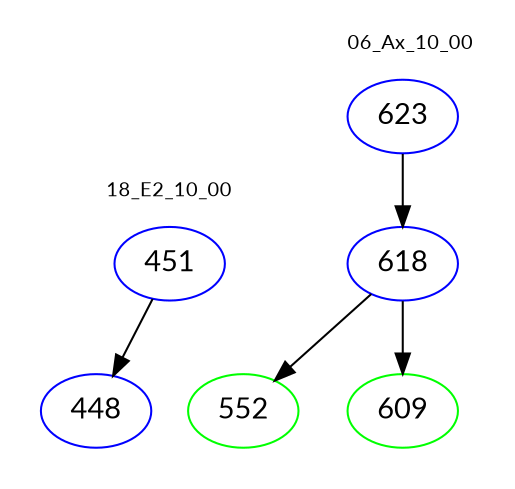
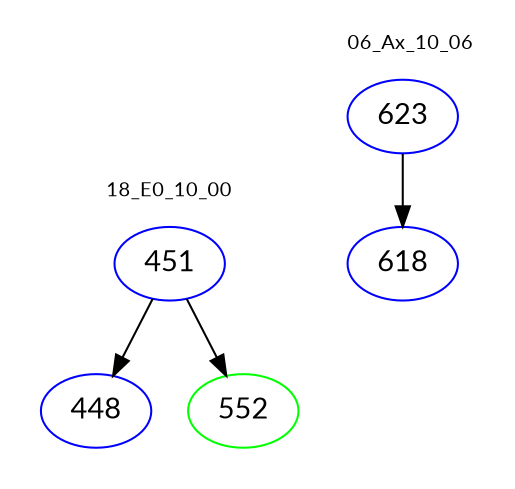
  digraph {
    fontname=Lato
    node [color=blue fontname=Lato]
    edge [color=black fontname=Lato]
    n1 [label=618]
-   n2 [color=green label=609]
    n3 [label=623]
    n4 [label=451]
    n5 [label=448]
    n6 [color=green label=552]
    subgraph cluster_1 {
      color=white
      fontsize=10
-     label="06_Ax_10_00"
+     label="06_Ax_10_06"
      n1
-     n2
      n3
    }
    subgraph cluster_2 {
      color=white
      fontsize=10
-     label="18_E2_10_00"
+     label="18_E0_10_00"
      n4
      n5
      n6
    }
-   n1 -> n2
    n3 -> n1
    n4 -> n5
-   n1 -> n6
+   n4 -> n6
  }
